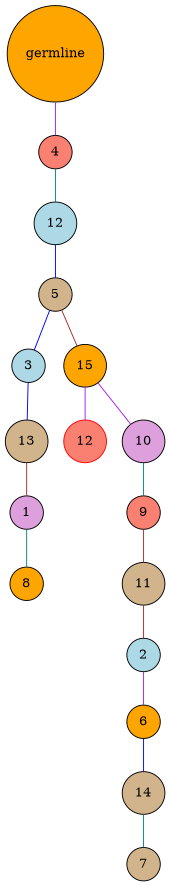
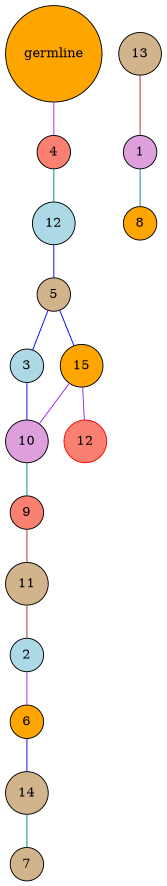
  graph {
    rankdir=UD
    splines=line
    node [fillcolor=tan shape=circle style=filled]
    edge [color=purple]
    n1 [fillcolor=orange label=germline]
    n2 [fillcolor=salmon label=4]
    n3 [fillcolor=lightblue label=12]
    n4 [label=5]
    n5 [fillcolor=lightblue label=3]
    n6 [fillcolor=orange label=15]
    n7 [label=13]
    n8 [color=red fillcolor=salmon label=12]
    n9 [fillcolor=plum label=10]
    n10 [fillcolor=plum label=1]
    n11 [fillcolor=orange label=8]
    n12 [fillcolor=salmon label=9]
    n13 [label=11]
    n14 [fillcolor=lightblue label=2]
    n15 [fillcolor=orange label=6]
    n16 [label=14]
    n17 [label=7]
    n1 -- n2
    n2 -- n3 [color=teal]
    n3 -- n4 [color=blue]
    n4 -- n5 [color=blue]
-   n4 -- n6 [color=brown]
-   n5 -- n7 [color=blue]
+   n4 -- n6 [color=blue]
+   n5 -- n9 [color=blue]
    n6 -- n8
    n6 -- n9
    n7 -- n10 [color=brown]
    n9 -- n12 [color=teal]
    n10 -- n11 [color=teal]
    n12 -- n13 [color=brown]
    n13 -- n14 [color=brown]
    n14 -- n15
    n15 -- n16 [color=blue]
    n16 -- n17 [color=teal]
  }
